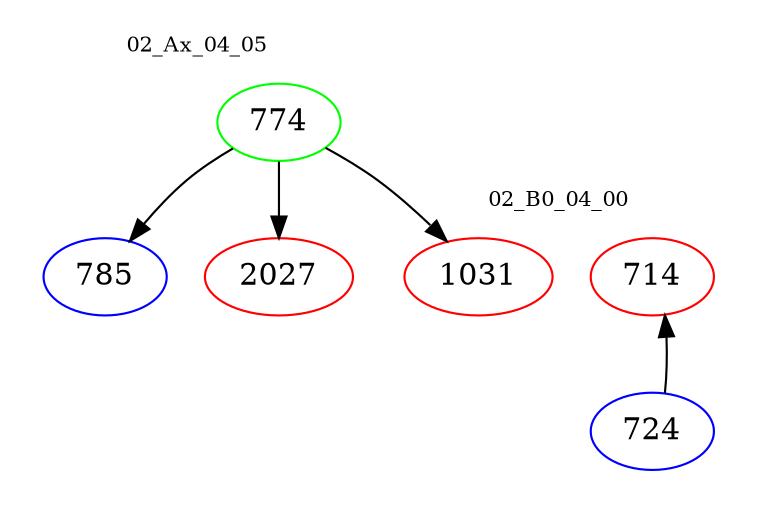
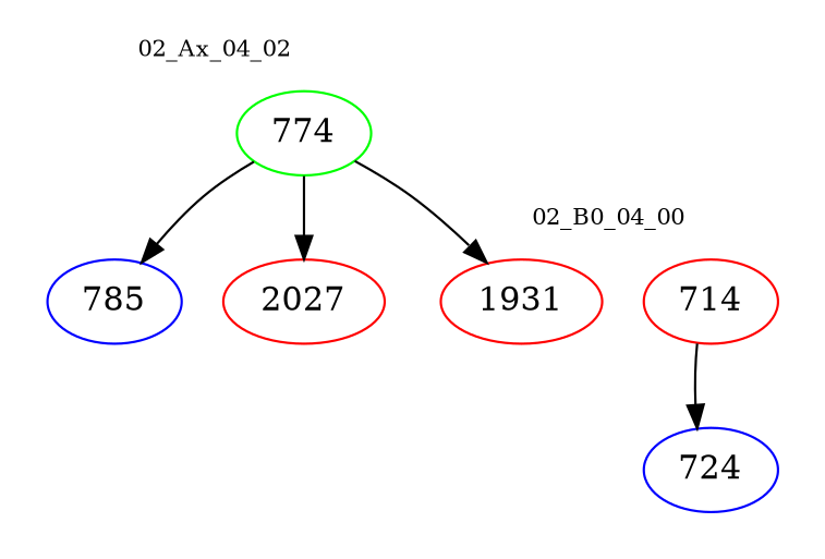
  digraph {
    node [color=red]
    edge [color=black]
    n1 [color=green label=774]
    n2 [color=blue label=785]
    n3 [label=2027]
    n4 [label=714]
    n5 [color=blue label=724]
-   n6 [label=1031]
+   n6 [label=1931]
    subgraph cluster_1 {
      color=white
      fontsize=10
-     label="02_Ax_04_05"
+     label="02_Ax_04_02"
      n1
      n2
      n3
    }
    subgraph cluster_2 {
      color=white
      fontsize=10
      label="02_B0_04_00"
      n4
      n5
      n6
    }
    n1 -> n2
    n1 -> n3
    n1 -> n6
-   n5 -> n4
+   n4 -> n5
  }
